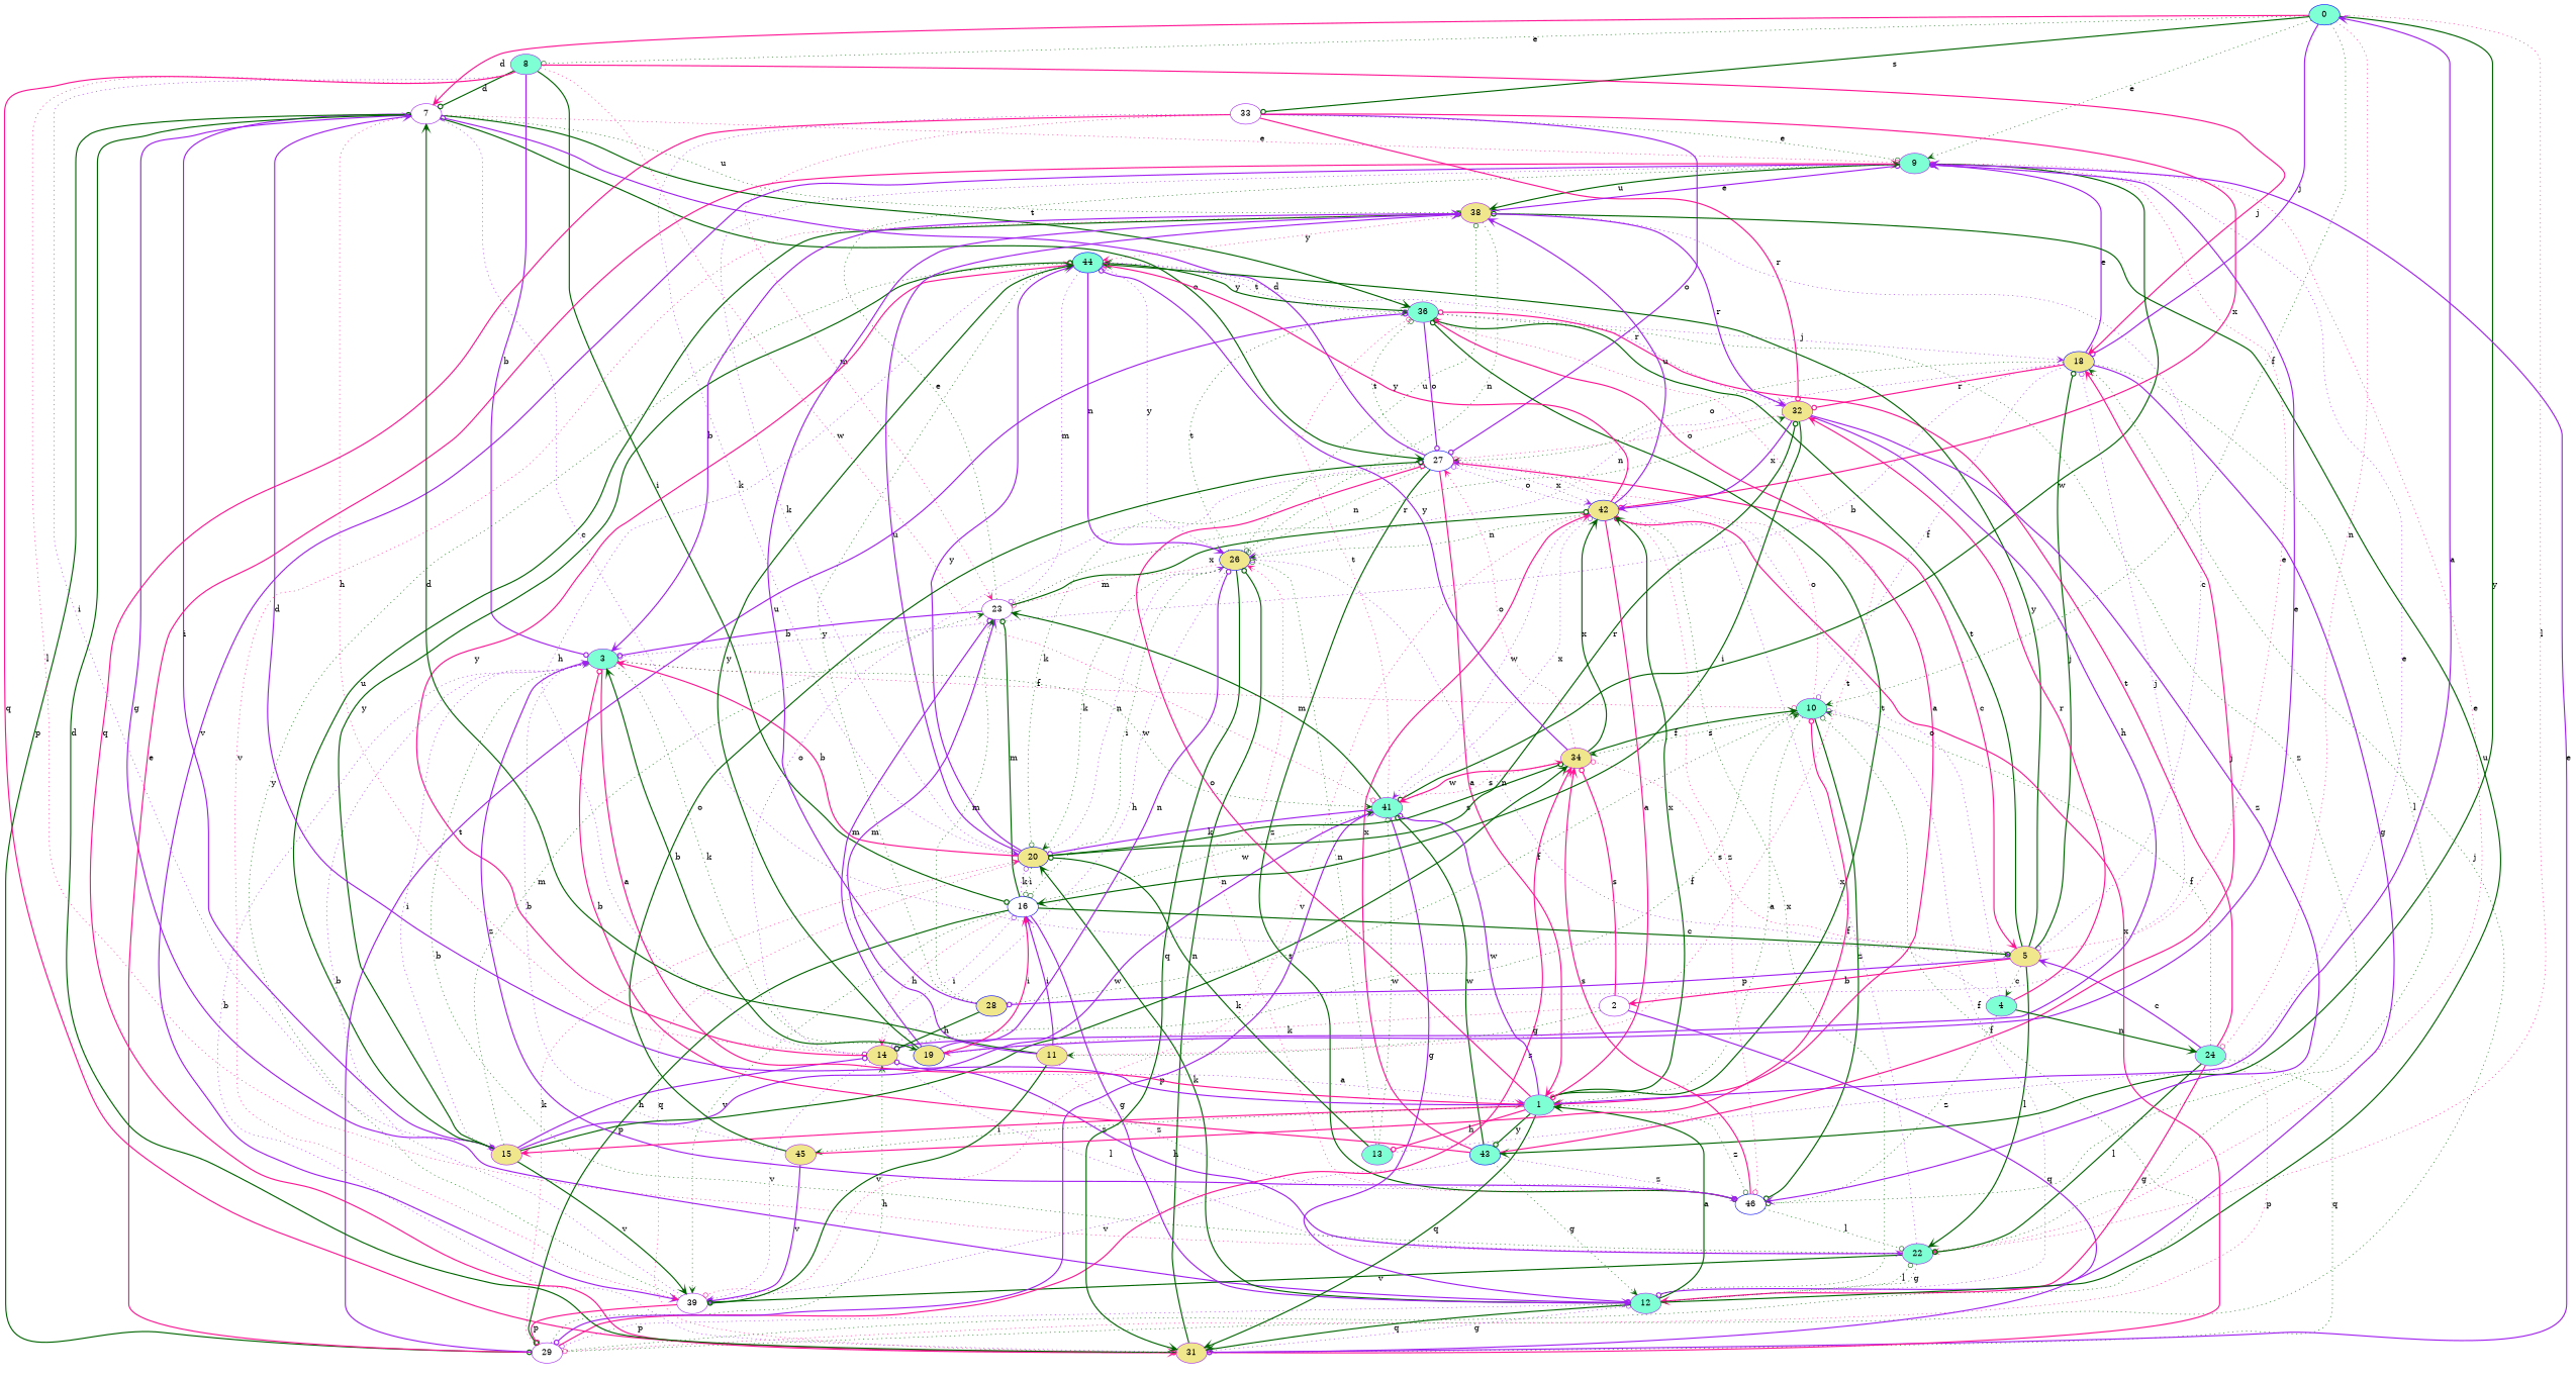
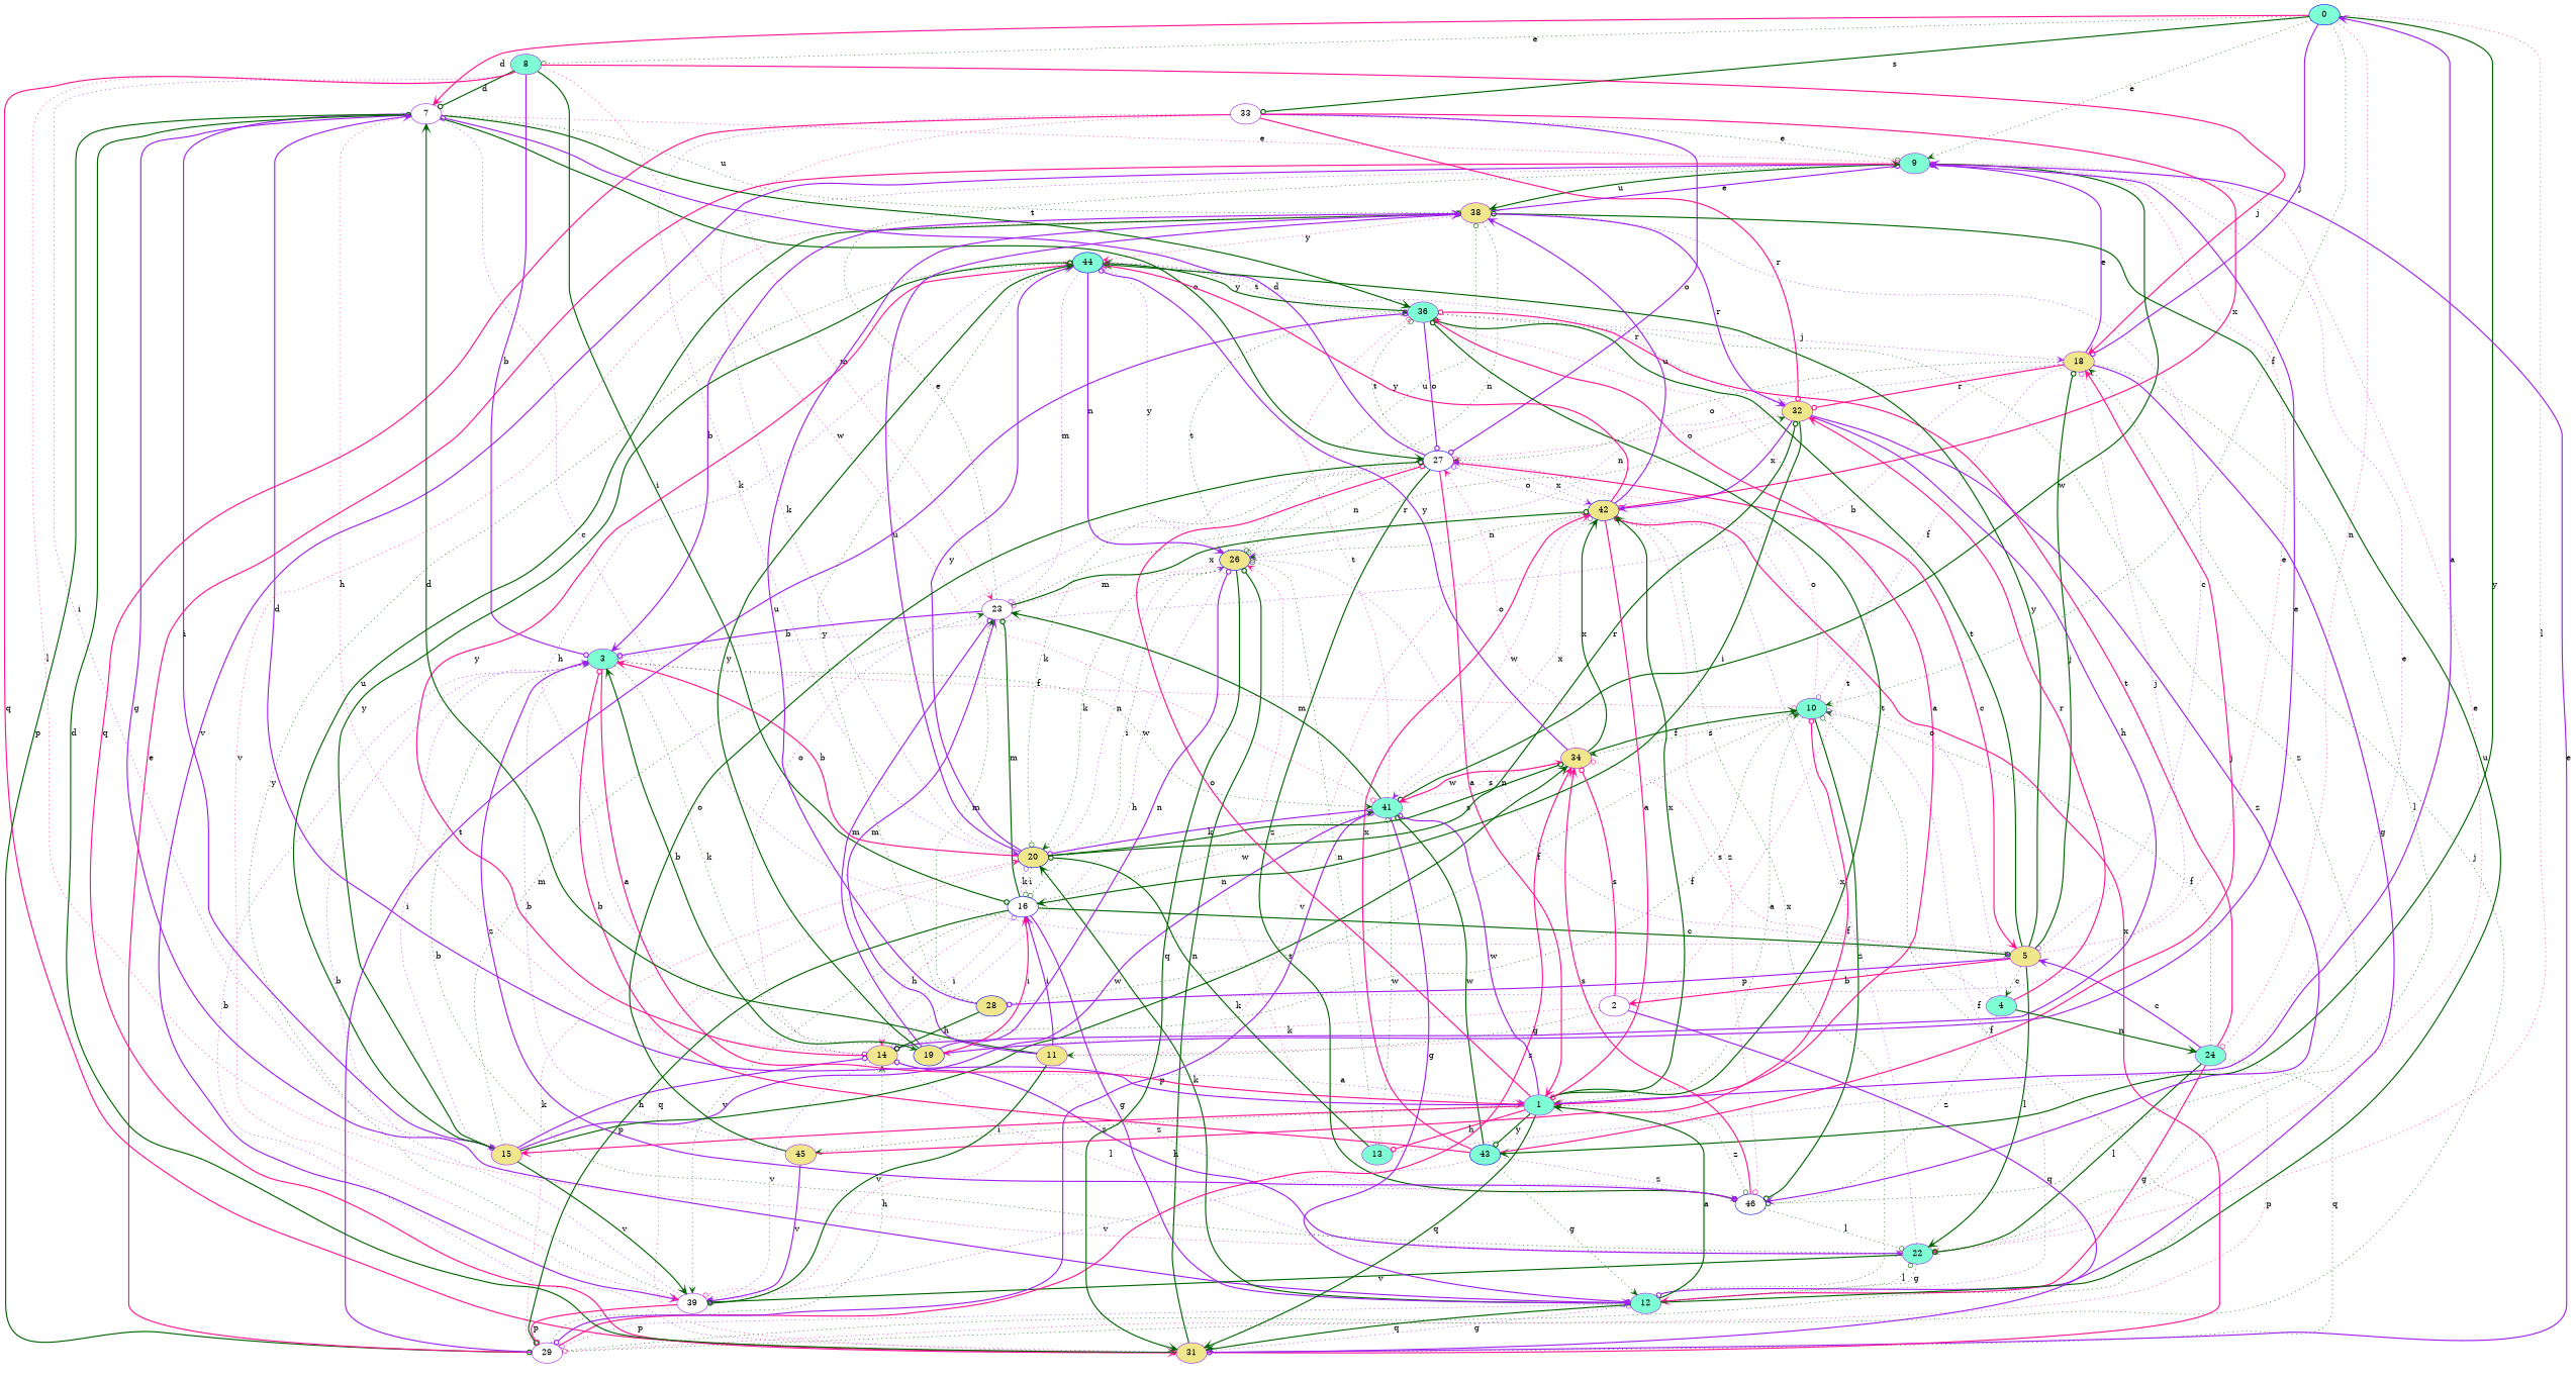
  strict digraph {
    node [color=purple fillcolor=aquamarine style=filled]
    edge [arrowhead=odot color=darkgreen style=bold]
    0 [color=blue]
    7 [fillcolor=white]
    8
    9
    10
-   18 [color=blue fillcolor=khaki]
+   18 [fillcolor=khaki]
    22
    24
    33 [fillcolor=white]
    43 [color=blue]
    15 [fillcolor=khaki]
    27 [color=blue fillcolor=white]
    36
    5 [fillcolor=khaki]
    12
    14 [fillcolor=khaki]
    29 [fillcolor=white]
    38 [fillcolor=khaki]
    31 [fillcolor=khaki]
    41
    3
    16 [color=blue fillcolor=white]
    20 [color=blue fillcolor=khaki]
    39 [fillcolor=white]
    1
    46 [color=blue fillcolor=white]
    34 [fillcolor=khaki]
    26 [color=blue fillcolor=khaki]
    32 [fillcolor=khaki]
    42 [color=blue fillcolor=khaki]
    23 [fillcolor=white]
    13
    45 [fillcolor=khaki]
    44 [color=blue]
    2 [fillcolor=white]
    11 [fillcolor=khaki]
    19 [color=blue fillcolor=khaki]
    4
    28 [color=blue fillcolor=khaki]
    0 -> 7 [arrowhead=vee color=deeppink label=d]
    0 -> 8 [label=e style=dotted]
    0 -> 9 [arrowhead=vee label=e style=dotted]
    0 -> 10 [arrowhead=vee label=f style=dotted]
    0 -> 18 [color=purple label=j]
    0 -> 22 [arrowhead=vee color=deeppink label=l style=dotted]
    0 -> 24 [color=deeppink label=n style=dotted]
    0 -> 33 [label=s]
    0 -> 43 [arrowhead=vee label=y]
    7 -> 9 [color=deeppink label=e style=dotted]
    7 -> 15 [color=purple label=i]
    7 -> 27 [arrowhead=vee label=o]
    7 -> 36 [arrowhead=vee label=t]
    7 -> 5 [arrowhead=vee color=purple label=c style=dotted]
    7 -> 12 [color=purple label=g]
    7 -> 14 [color=deeppink label=h style=dotted]
    7 -> 29 [label=p]
    7 -> 38 [label=u style=dotted]
    8 -> 7 [label=d]
    8 -> 18 [arrowhead=vee color=deeppink label=j]
    8 -> 22 [color=deeppink label=l style=dotted]
    8 -> 15 [arrowhead=vee color=purple label=i style=dotted]
    8 -> 31 [color=deeppink label=q]
    8 -> 41 [color=deeppink label=w style=dotted]
    8 -> 3 [color=purple label=b]
    8 -> 16 [label=i]
    9 -> 38 [arrowhead=vee label=u]
    9 -> 41 [label=w]
    9 -> 20 [arrowhead=vee color=purple label=k style=dotted]
    9 -> 39 [arrowhead=vee color=purple label=v]
    10 -> 27 [color=deeppink label=o style=dotted]
    10 -> 1 [arrowhead=vee label=a style=dotted]
    10 -> 46 [label=z]
    10 -> 34 [arrowhead=vee label=s style=dotted]
    18 -> 9 [arrowhead=vee color=purple label=e]
    18 -> 10 [color=purple label=f style=dotted]
    18 -> 22 [label=l style=dotted]
    18 -> 27 [arrowhead=vee label=o style=dotted]
    18 -> 12 [color=purple label=g]
    18 -> 3 [color=purple label=b style=dotted]
    18 -> 26 [arrowhead=vee color=purple label=n style=dotted]
    18 -> 32 [color=deeppink label=r]
    22 -> 9 [color=deeppink label=e style=dotted]
    22 -> 12 [arrowhead=vee label=g style=dotted]
    22 -> 14 [color=purple label=h]
    22 -> 3 [label=b style=dotted]
    22 -> 39 [label=v]
    22 -> 42 [color=purple label=x style=dotted]
    24 -> 10 [arrowhead=vee label=f style=dotted]
    24 -> 22 [label=l]
    24 -> 36 [color=deeppink label=t]
    24 -> 5 [arrowhead=vee color=purple label=c]
    24 -> 12 [arrowhead=vee color=deeppink label=g]
    24 -> 29 [color=deeppink label=p style=dotted]
    24 -> 31 [label=q style=dotted]
    33 -> 9 [label=e style=dotted]
    33 -> 27 [color=purple label=o]
    33 -> 31 [arrowhead=vee color=deeppink label=q]
    33 -> 20 [arrowhead=vee color=purple label=k style=dotted]
    33 -> 32 [color=deeppink label=r]
    33 -> 42 [color=deeppink label=x]
    33 -> 23 [arrowhead=vee color=deeppink label=m style=dotted]
    43 -> 18 [arrowhead=vee color=deeppink label=j]
    43 -> 12 [arrowhead=vee label=g style=dotted]
    43 -> 41 [label=w]
    43 -> 3 [color=deeppink label=b]
    43 -> 39 [arrowhead=vee color=purple label=v style=dotted]
    43 -> 46 [color=purple label=z style=dotted]
    43 -> 42 [arrowhead=vee color=deeppink label=x]
    15 -> 14 [color=purple label=h]
    15 -> 38 [label=u]
    15 -> 41 [color=purple label=w]
    15 -> 39 [arrowhead=vee label=v]
    15 -> 34 [arrowhead=vee label=s]
    15 -> 23 [arrowhead=vee label=m style=dotted]
    15 -> 44 [label=y]
    27 -> 7 [color=purple label=d]
    27 -> 36 [label=t style=dotted]
    27 -> 5 [arrowhead=vee color=deeppink label=c]
    27 -> 20 [label=k style=dotted]
    27 -> 1 [arrowhead=vee color=deeppink label=a]
    27 -> 46 [label=z]
    27 -> 26 [label=n style=dotted]
    27 -> 42 [arrowhead=vee color=purple label=x style=dotted]
    36 -> 18 [arrowhead=vee color=purple label=j style=dotted]
    36 -> 27 [color=purple label=o]
    36 -> 1 [arrowhead=vee color=deeppink label=a]
    36 -> 46 [label=z style=dotted]
    36 -> 44 [arrowhead=vee label=y]
    5 -> 9 [color=deeppink label=e style=dotted]
    5 -> 18 [label=j]
    5 -> 22 [arrowhead=vee label=l]
    5 -> 36 [label=t]
    5 -> 34 [color=deeppink label=s style=dotted]
    5 -> 44 [arrowhead=vee label=y]
    5 -> 2 [arrowhead=vee color=deeppink label=b]
    5 -> 4 [arrowhead=vee label=c style=dotted]
    5 -> 28 [color=purple label=p]
    12 -> 10 [color=purple label=f style=dotted]
    12 -> 22 [label=l style=dotted]
    12 -> 29 [color=purple label=p style=dotted]
    12 -> 38 [label=u]
    12 -> 31 [arrowhead=vee label=q]
    12 -> 20 [arrowhead=vee label=k]
    12 -> 1 [arrowhead=vee label=a]
    12 -> 42 [label=x style=dotted]
    14 -> 10 [arrowhead=vee label=f style=dotted]
    14 -> 22 [arrowhead=vee color=purple label=l style=dotted]
    14 -> 27 [color=purple label=o style=dotted]
    14 -> 16 [color=purple label=i style=dotted]
    14 -> 39 [arrowhead=vee color=purple label=v style=dotted]
    14 -> 1 [arrowhead=vee color=purple label=a style=dotted]
    14 -> 44 [arrowhead=vee color=deeppink label=y]
    29 -> 9 [arrowhead=vee color=deeppink label=e]
    29 -> 10 [label=f style=dotted]
    29 -> 18 [arrowhead=vee label=j style=dotted]
    29 -> 36 [color=purple label=t]
    29 -> 14 [arrowhead=vee label=h style=dotted]
    29 -> 20 [arrowhead=vee color=deeppink label=k style=dotted]
    29 -> 34 [arrowhead=vee color=deeppink label=s]
    38 -> 9 [color=purple label=e]
    38 -> 5 [color=purple label=c style=dotted]
    38 -> 3 [arrowhead=vee color=purple label=b]
    38 -> 39 [arrowhead=vee color=deeppink label=v style=dotted]
    38 -> 26 [label=n style=dotted]
    38 -> 32 [arrowhead=vee color=purple label=r]
    38 -> 44 [arrowhead=vee color=deeppink label=y style=dotted]
    31 -> 7 [label=d]
    31 -> 9 [arrowhead=vee color=purple label=e]
    31 -> 12 [color=purple label=g style=dotted]
    31 -> 3 [arrowhead=vee color=purple label=b style=dotted]
    31 -> 26 [label=n]
    31 -> 42 [color=deeppink label=x]
    41 -> 36 [color=deeppink label=t style=dotted]
    41 -> 12 [color=purple label=g]
    41 -> 29 [color=purple label=p]
    41 -> 20 [color=purple label=k]
    41 -> 34 [arrowhead=vee color=deeppink label=s style=dotted]
    41 -> 42 [color=purple label=x style=dotted]
    41 -> 23 [arrowhead=vee label=m]
    3 -> 10 [color=deeppink label=f style=dotted]
    3 -> 15 [color=purple label=i style=dotted]
    3 -> 41 [arrowhead=vee label=w style=dotted]
    3 -> 1 [arrowhead=vee color=deeppink label=a]
    3 -> 46 [color=purple label=z]
    3 -> 19 [arrowhead=vee label=k style=dotted]
    16 -> 5 [label=c]
    16 -> 12 [arrowhead=vee color=purple label=g]
    16 -> 14 [arrowhead=vee color=deeppink label=h style=dotted]
    16 -> 29 [label=p]
    16 -> 41 [arrowhead=vee label=w style=dotted]
    16 -> 20 [color=purple label=k style=dotted]
    16 -> 39 [arrowhead=vee label=v style=dotted]
    16 -> 23 [label=m]
    20 -> 38 [arrowhead=vee color=purple label=u]
    20 -> 31 [color=deeppink label=q style=dotted]
    20 -> 3 [arrowhead=vee color=deeppink label=b]
    20 -> 16 [label=i style=dotted]
    20 -> 34 [label=s]
    20 -> 26 [arrowhead=vee color=purple label=n style=dotted]
    20 -> 32 [label=r]
    20 -> 44 [arrowhead=vee color=purple label=y]
    39 -> 29 [color=deeppink label=p]
    39 -> 3 [arrowhead=vee color=purple label=b style=dotted]
    39 -> 44 [label=y style=dotted]
    1 -> 0 [arrowhead=vee color=purple label=a]
    1 -> 7 [arrowhead=vee color=purple label=d]
    1 -> 43 [label=y]
    1 -> 15 [arrowhead=vee color=deeppink label=i]
    1 -> 27 [color=deeppink label=o]
    1 -> 36 [label=t]
    1 -> 31 [arrowhead=vee label=q]
    1 -> 41 [color=purple label=w]
    1 -> 46 [label=z style=dotted]
    1 -> 42 [arrowhead=vee label=x]
    1 -> 13 [color=deeppink label=h]
    1 -> 45 [arrowhead=vee label=z style=dotted]
    46 -> 22 [label=l style=dotted]
    46 -> 34 [arrowhead=vee color=deeppink label=s]
    46 -> 26 [arrowhead=vee color=deeppink label=n style=dotted]
    34 -> 10 [arrowhead=vee label=f]
    34 -> 27 [arrowhead=vee color=deeppink label=o style=dotted]
    34 -> 41 [arrowhead=vee color=deeppink label=w]
    34 -> 42 [arrowhead=vee label=x]
    34 -> 44 [color=purple label=y]
    26 -> 36 [arrowhead=vee label=t style=dotted]
    26 -> 14 [color=purple label=h style=dotted]
    26 -> 38 [label=u style=dotted]
    26 -> 31 [arrowhead=vee label=q]
    26 -> 16 [label=i style=dotted]
    26 -> 20 [arrowhead=vee label=k style=dotted]
    26 -> 23 [color=deeppink label=m style=dotted]
    26 -> 44 [color=purple label=y style=dotted]
    32 -> 27 [color=deeppink label=o style=dotted]
    32 -> 14 [color=purple label=h]
    32 -> 16 [arrowhead=vee label=i]
    32 -> 46 [arrowhead=vee color=purple label=z]
    32 -> 42 [arrowhead=vee color=purple label=x]
    42 -> 27 [color=purple label=o style=dotted]
    42 -> 38 [arrowhead=vee color=purple label=u]
    42 -> 41 [arrowhead=vee color=purple label=w style=dotted]
    42 -> 39 [color=deeppink label=v style=dotted]
    42 -> 1 [color=deeppink label=a]
    42 -> 46 [color=deeppink label=z style=dotted]
    42 -> 26 [arrowhead=vee label=n style=dotted]
    42 -> 44 [color=deeppink label=y]
    23 -> 9 [arrowhead=vee label=e style=dotted]
    23 -> 3 [color=purple label=b]
    23 -> 32 [arrowhead=vee label=r style=dotted]
    23 -> 42 [label=x]
    13 -> 9 [arrowhead=vee color=purple label=e style=dotted]
    13 -> 41 [label=w style=dotted]
    13 -> 20 [label=k]
    13 -> 26 [label=n style=dotted]
    45 -> 10 [color=deeppink label=f]
    45 -> 27 [label=o]
    45 -> 3 [arrowhead=vee color=purple label=b style=dotted]
    45 -> 39 [color=purple label=v]
    44 -> 36 [color=purple label=t style=dotted]
    44 -> 14 [color=purple label=h style=dotted]
    44 -> 26 [arrowhead=vee color=purple label=n]
    44 -> 32 [color=purple label=r style=dotted]
    44 -> 23 [color=purple label=m style=dotted]
    2 -> 31 [color=purple label=q]
    2 -> 34 [color=deeppink label=s]
    2 -> 11 [arrowhead=vee label=g style=dotted]
    2 -> 19 [arrowhead=vee color=deeppink label=k style=dotted]
    11 -> 7 [arrowhead=vee label=d]
    11 -> 36 [arrowhead=vee color=deeppink label=t style=dotted]
    11 -> 16 [arrowhead=vee color=purple label=i]
    11 -> 39 [label=v]
    11 -> 46 [arrowhead=vee color=purple label=z style=dotted]
    11 -> 23 [arrowhead=vee color=purple label=m]
    19 -> 9 [color=purple label=e]
    19 -> 3 [arrowhead=vee label=b]
    19 -> 16 [arrowhead=vee color=deeppink label=i]
    19 -> 26 [color=purple label=n]
    19 -> 23 [color=purple label=m]
    19 -> 44 [arrowhead=vee label=y]
    4 -> 24 [arrowhead=vee label=n]
    4 -> 27 [arrowhead=vee color=purple label=o style=dotted]
    4 -> 46 [label=z style=dotted]
    4 -> 26 [color=purple label=n style=dotted]
    4 -> 32 [arrowhead=vee color=deeppink label=r]
    28 -> 10 [label=f style=dotted]
    28 -> 18 [color=purple label=j style=dotted]
    28 -> 14 [label=h]
    28 -> 38 [arrowhead=vee color=purple label=u]
    28 -> 23 [arrowhead=vee label=m style=dotted]
    28 -> 44 [arrowhead=vee label=y style=dotted]
  }
